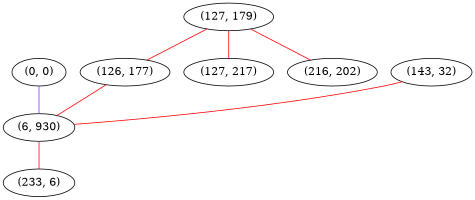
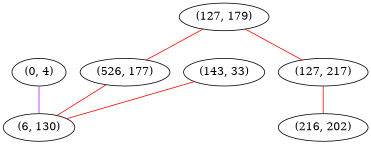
  graph {
    edge [color=red weight=1]
-   "(0, 0)"
-   "(6, 130)" [label="(6, 930)"]
-   "(233, 6)"
+   "(0, 0)" [label="(0, 4)"]
+   "(6, 130)"
    "(127, 179)"
-   "(126, 177)"
+   "(126, 177)" [label="(526, 177)"]
    "(127, 217)"
    "(216, 202)"
-   "(143, 32)"
+   "(143, 32)" [label="(143, 33)"]
    "(0, 0)" -- "(6, 130)" [color=purple weight=4]
-   "(6, 130)" -- "(233, 6)"
    "(127, 179)" -- "(126, 177)"
    "(127, 179)" -- "(127, 217)"
-   "(127, 179)" -- "(216, 202)"
+   "(127, 217)" -- "(216, 202)"
    "(126, 177)" -- "(6, 130)"
    "(143, 32)" -- "(6, 130)"
  }
